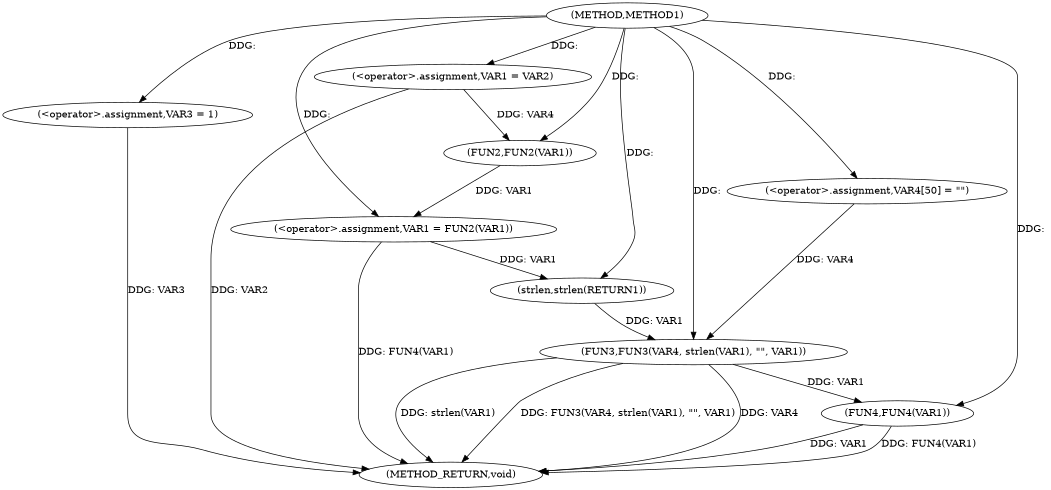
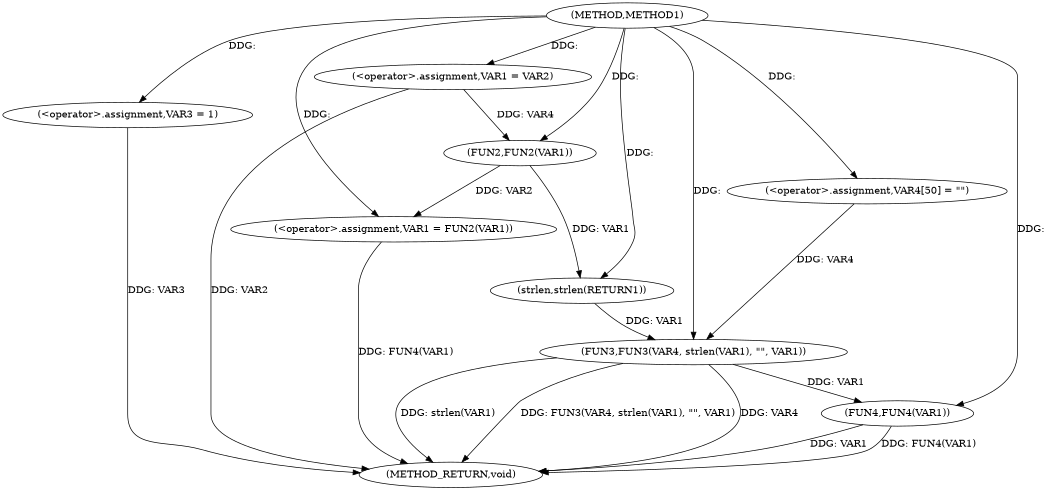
  digraph {
    n1 [label="(METHOD,METHOD1)"]
    n2 [label="(<operator>.assignment,VAR1 = VAR2)"]
    n3 [label="(<operator>.assignment,VAR3 = 1)"]
    n4 [label="(<operator>.assignment,VAR1 = FUN2(VAR1))"]
    n5 [label="(FUN2,FUN2(VAR1))"]
    n6 [label="(<operator>.assignment,VAR4[50] = \"\")"]
    n7 [label="(FUN3,FUN3(VAR4, strlen(VAR1), \"\", VAR1))"]
    n8 [label="(strlen,strlen(RETURN1))"]
    n9 [label="(FUN4,FUN4(VAR1))"]
    n10 [label="(METHOD_RETURN,void)"]
    n1 -> n2 [label="DDG: "]
    n1 -> n3 [label="DDG: "]
    n1 -> n4 [label="DDG: "]
    n1 -> n5 [label="DDG: "]
    n1 -> n6 [label="DDG: "]
    n1 -> n7 [label="DDG: "]
    n1 -> n8 [label="DDG: "]
    n1 -> n9 [label="DDG: "]
    n2 -> n5 [label="DDG: VAR4"]
    n2 -> n10 [label="DDG: VAR2"]
    n3 -> n10 [label="DDG: VAR3"]
-   n4 -> n8 [label="DDG: VAR1"]
+   n5 -> n8 [label="DDG: VAR1"]
    n4 -> n10 [label="DDG: FUN4(VAR1)"]
-   n5 -> n4 [label="DDG: VAR1"]
+   n5 -> n4 [label="DDG: VAR2"]
    n6 -> n7 [label="DDG: VAR4"]
    n7 -> n9 [label="DDG: VAR1"]
    n7 -> n10 [label="DDG: strlen(VAR1)"]
    n7 -> n10 [label="DDG: FUN3(VAR4, strlen(VAR1), \"\", VAR1)"]
    n7 -> n10 [label="DDG: VAR4"]
    n8 -> n7 [label="DDG: VAR1"]
    n9 -> n10 [label="DDG: VAR1"]
    n9 -> n10 [label="DDG: FUN4(VAR1)"]
  }
